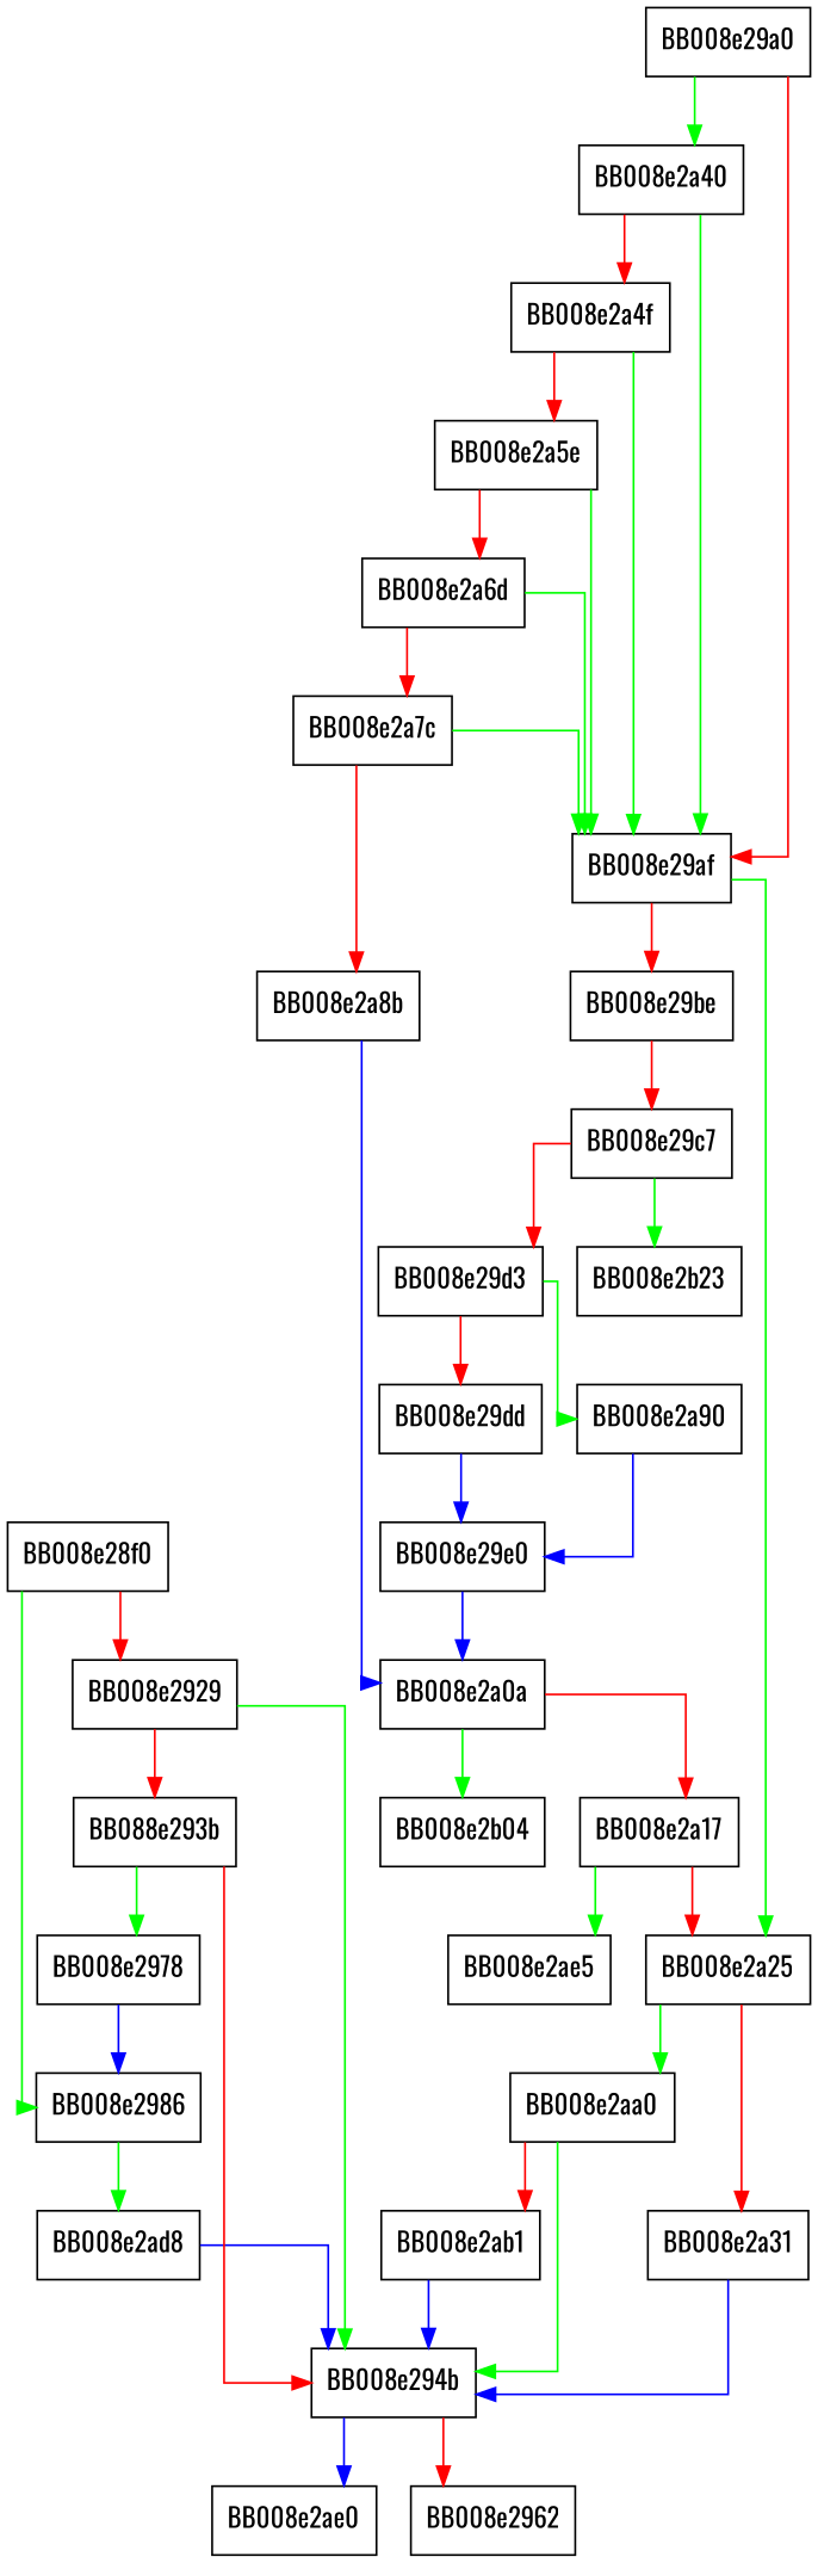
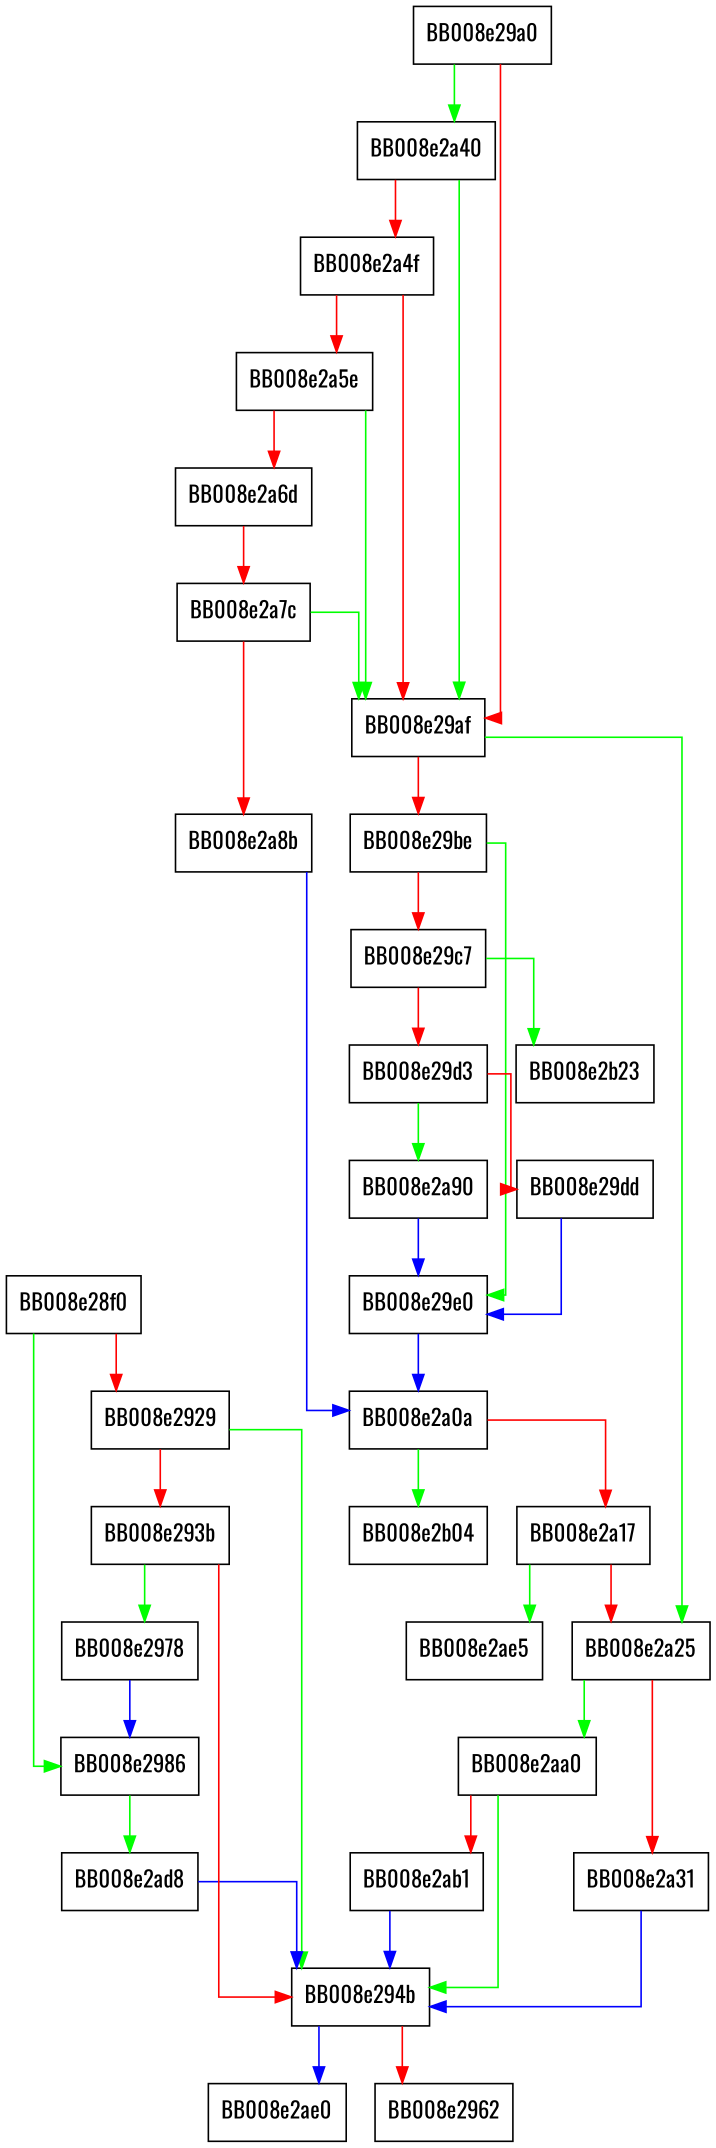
  digraph {
    fontname=Oswald
    splines=ortho
    node [fontname=Oswald shape=box]
    edge [color=green fontname=Oswald]
    BB008e28f0
    BB008e2986
    BB008e2929
    BB008e2ad8
    BB008e294b
-   BB008e293b [label=BB088e293b]
+   BB008e293b
    BB008e2ae0
    BB008e2962
    BB008e2978
    BB008e29af
    BB008e2a25
    BB008e29be
    BB008e29a0
    BB008e2a40
    BB008e2aa0
    BB008e2a31
    BB008e29e0
    BB008e29c7
    BB008e2a4f
    BB008e2a5e
    BB008e2ab1
    BB008e2a0a
    BB008e2b23
    BB008e29d3
    BB008e2b04
    BB008e2a17
    BB008e2a90
    BB008e29dd
    BB008e2ae5
    BB008e2a6d
    BB008e2a7c
    BB008e2a8b
    BB008e28f0 -> BB008e2986
    BB008e28f0 -> BB008e2929 [color=red]
    BB008e2986 -> BB008e2ad8
    BB008e2929 -> BB008e294b
    BB008e2929 -> BB008e293b [color=red]
    BB008e2ad8 -> BB008e294b [color=blue]
    BB008e294b -> BB008e2ae0 [color=blue]
    BB008e294b -> BB008e2962 [color=red]
    BB008e293b -> BB008e294b [color=red]
    BB008e293b -> BB008e2978
    BB008e2978 -> BB008e2986 [color=blue]
    BB008e29af -> BB008e2a25
    BB008e29af -> BB008e29be [color=red]
    BB008e2a25 -> BB008e2aa0
    BB008e2a25 -> BB008e2a31 [color=red]
+   BB008e29be -> BB008e29e0
    BB008e29be -> BB008e29c7 [color=red]
    BB008e29a0 -> BB008e29af [color=red]
    BB008e29a0 -> BB008e2a40
    BB008e2a40 -> BB008e29af
    BB008e2a40 -> BB008e2a4f [color=red]
    BB008e2aa0 -> BB008e294b
    BB008e2aa0 -> BB008e2ab1 [color=red]
    BB008e2a31 -> BB008e294b [color=blue]
    BB008e29e0 -> BB008e2a0a [color=blue]
    BB008e29c7 -> BB008e2b23
    BB008e29c7 -> BB008e29d3 [color=red]
-   BB008e2a4f -> BB008e29af
+   BB008e2a4f -> BB008e29af [color=red]
    BB008e2a4f -> BB008e2a5e [color=red]
    BB008e2a5e -> BB008e29af
    BB008e2a5e -> BB008e2a6d [color=red]
    BB008e2ab1 -> BB008e294b [color=blue]
    BB008e2a0a -> BB008e2b04
    BB008e2a0a -> BB008e2a17 [color=red]
    BB008e29d3 -> BB008e2a90
    BB008e29d3 -> BB008e29dd [color=red]
    BB008e2a17 -> BB008e2a25 [color=red]
    BB008e2a17 -> BB008e2ae5
    BB008e2a90 -> BB008e29e0 [color=blue]
    BB008e29dd -> BB008e29e0 [color=blue]
-   BB008e2a6d -> BB008e29af
    BB008e2a6d -> BB008e2a7c [color=red]
    BB008e2a7c -> BB008e29af
    BB008e2a7c -> BB008e2a8b [color=red]
    BB008e2a8b -> BB008e2a0a [color=blue]
  }
